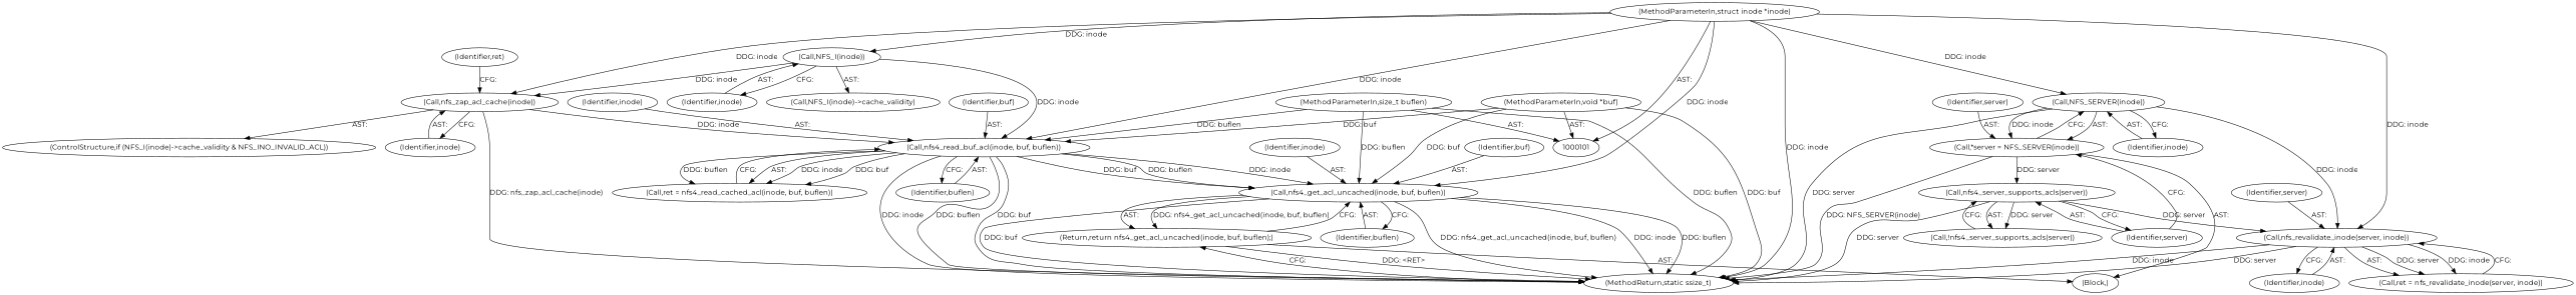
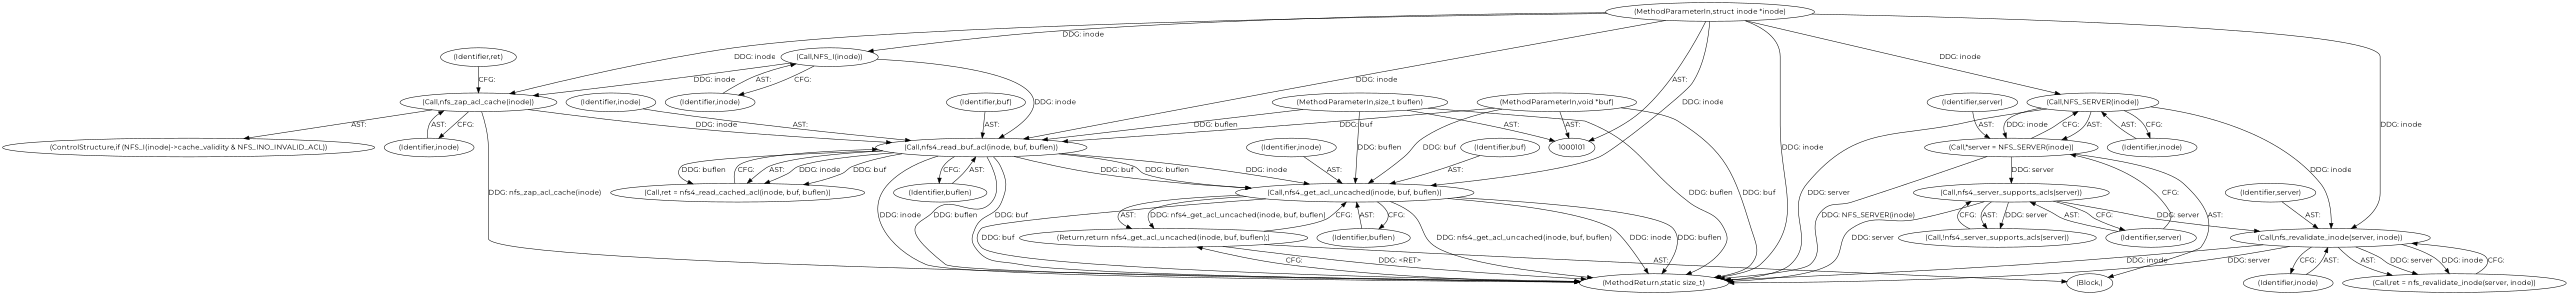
  digraph {
    fontname=Montserrat
    node [fontname=Montserrat]
    edge [fontname=Montserrat]
    n1 [label="(Call,nfs4_get_acl_uncached(inode, buf, buflen))"]
    n2 [label="(Return,return nfs4_get_acl_uncached(inode, buf, buflen);)"]
-   n3 [label="(MethodReturn,static ssize_t)"]
+   n3 [label="(MethodReturn,static size_t)"]
    n4 [label="(Identifier,buflen)"]
    n5 [label="(Block,)"]
    n6 [label="(Call,nfs4_read_buf_acl(inode, buf, buflen))"]
    n7 [label="(Identifier,buflen)"]
    n8 [label="(Call,ret = nfs4_read_cached_acl(inode, buf, buflen))"]
    n9 [label="(Call,NFS_I(inode))"]
    n10 [label="(Call,nfs_zap_acl_cache(inode))"]
    n11 [label="(Identifier,inode)"]
-   n12 [label="(Call,NFS_I(inode)->cache_validity)"]
    n13 [label="(ControlStructure,if (NFS_I(inode)->cache_validity & NFS_INO_INVALID_ACL))"]
    n14 [label="(Identifier,inode)"]
    n15 [label="(Call,nfs_revalidate_inode(server, inode))"]
    n16 [label="(Call,ret = nfs_revalidate_inode(server, inode))"]
    n17 [label="(Identifier,inode)"]
    n18 [label="(Call,nfs4_server_supports_acls(server))"]
    n19 [label="(Identifier,server)"]
    n20 [label="(Call,!nfs4_server_supports_acls(server))"]
    n21 [label="(Call,*server = NFS_SERVER(inode))"]
    n22 [label="(Call,NFS_SERVER(inode))"]
    n23 [label="(Identifier,inode)"]
    n24 [label="(MethodParameterIn,struct inode *inode)"]
    1000101
    n26 [label="(MethodParameterIn,void *buf)"]
    n27 [label="(MethodParameterIn,size_t buflen)"]
    n28 [label="(Identifier,server)"]
    n29 [label="(Identifier,inode)"]
    n30 [label="(Identifier,ret)"]
    n31 [label="(Identifier,buf)"]
    n32 [label="(Identifier,server)"]
    n33 [label="(Identifier,inode)"]
    n34 [label="(Identifier,buf)"]
    n1 -> n2 [label="AST: "]
    n1 -> n2 [label="DDG: nfs4_get_acl_uncached(inode, buf, buflen)"]
    n1 -> n3 [label="DDG: nfs4_get_acl_uncached(inode, buf, buflen)"]
    n1 -> n3 [label="DDG: inode"]
    n1 -> n3 [label="DDG: buflen"]
    n1 -> n3 [label="DDG: buf"]
    n1 -> n4 [label="CFG: "]
    n2 -> n1 [label="CFG: "]
    n2 -> n3 [label="DDG: <RET>"]
    n2 -> n5 [label="AST: "]
    n3 -> n2 [label="CFG: "]
    n4 -> n1 [label="AST: "]
    n6 -> n1 [label="DDG: inode"]
    n6 -> n1 [label="DDG: buf"]
    n6 -> n1 [label="DDG: buflen"]
    n6 -> n3 [label="DDG: inode"]
    n6 -> n3 [label="DDG: buflen"]
    n6 -> n3 [label="DDG: buf"]
    n6 -> n7 [label="CFG: "]
    n6 -> n8 [label="AST: "]
    n6 -> n8 [label="DDG: inode"]
    n6 -> n8 [label="DDG: buf"]
    n6 -> n8 [label="DDG: buflen"]
    n7 -> n6 [label="AST: "]
    n8 -> n6 [label="CFG: "]
    n9 -> n6 [label="DDG: inode"]
    n9 -> n10 [label="DDG: inode"]
    n9 -> n11 [label="CFG: "]
-   n9 -> n12 [label="AST: "]
    n10 -> n3 [label="DDG: nfs_zap_acl_cache(inode)"]
    n10 -> n6 [label="DDG: inode"]
    n10 -> n13 [label="AST: "]
    n10 -> n14 [label="CFG: "]
    n11 -> n9 [label="AST: "]
    n14 -> n10 [label="AST: "]
    n15 -> n3 [label="DDG: inode"]
    n15 -> n3 [label="DDG: server"]
    n15 -> n16 [label="AST: "]
    n15 -> n16 [label="DDG: server"]
    n15 -> n16 [label="DDG: inode"]
    n15 -> n17 [label="CFG: "]
    n16 -> n15 [label="CFG: "]
    n17 -> n15 [label="AST: "]
    n18 -> n3 [label="DDG: server"]
    n18 -> n15 [label="DDG: server"]
    n18 -> n19 [label="CFG: "]
    n18 -> n20 [label="AST: "]
    n18 -> n20 [label="DDG: server"]
    n19 -> n18 [label="AST: "]
    n19 -> n21 [label="CFG: "]
    n20 -> n18 [label="CFG: "]
    n21 -> n3 [label="DDG: NFS_SERVER(inode)"]
    n21 -> n5 [label="AST: "]
    n21 -> n18 [label="DDG: server"]
    n21 -> n22 [label="CFG: "]
    n22 -> n3 [label="DDG: server"]
    n22 -> n15 [label="DDG: inode"]
    n22 -> n21 [label="AST: "]
    n22 -> n21 [label="DDG: inode"]
    n22 -> n23 [label="CFG: "]
    n23 -> n22 [label="AST: "]
    n24 -> n1 [label="DDG: inode"]
    n24 -> n3 [label="DDG: inode"]
    n24 -> n6 [label="DDG: inode"]
    n24 -> n9 [label="DDG: inode"]
    n24 -> n10 [label="DDG: inode"]
    n24 -> n15 [label="DDG: inode"]
    n24 -> n22 [label="DDG: inode"]
    n24 -> 1000101 [label="AST: "]
    n26 -> n1 [label="DDG: buf"]
    n26 -> n3 [label="DDG: buf"]
    n26 -> n6 [label="DDG: buf"]
    n26 -> 1000101 [label="AST: "]
    n27 -> n1 [label="DDG: buflen"]
    n27 -> n3 [label="DDG: buflen"]
    n27 -> n6 [label="DDG: buflen"]
    n27 -> 1000101 [label="AST: "]
    n28 -> n21 [label="AST: "]
    n29 -> n6 [label="AST: "]
    n30 -> n10 [label="CFG: "]
    n31 -> n1 [label="AST: "]
    n32 -> n15 [label="AST: "]
    n33 -> n1 [label="AST: "]
    n34 -> n6 [label="AST: "]
  }
